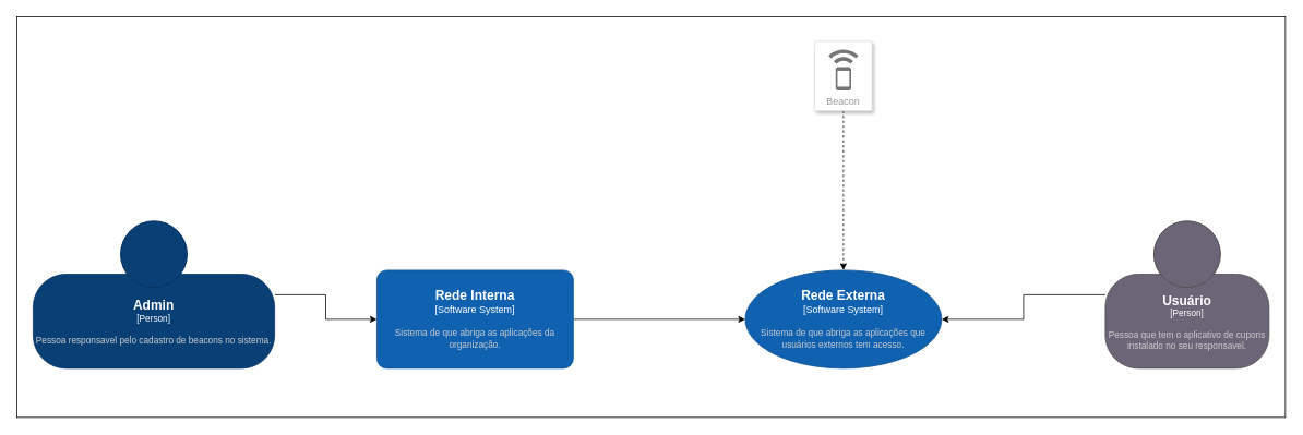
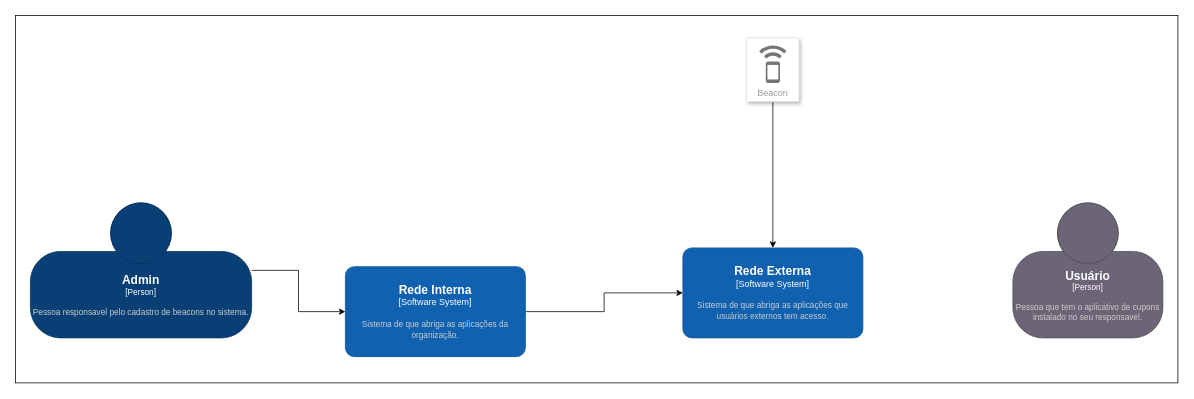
  <mxCell id="0" />
  <mxCell id="1" parent="0" />
  <mxCell id="2" value="" style="rounded=0;whiteSpace=wrap;html=1;" vertex="1" parent="1"><mxGeometry x="20" y="20" width="1550" height="490" as="geometry" /></mxCell>
  <mxCell id="3" style="edgeStyle=orthogonalEdgeStyle;rounded=0;orthogonalLoop=1;jettySize=auto;html=1;" parent="1" source="4" target="6" edge="1"><mxGeometry relative="1" as="geometry" /></mxCell>
  <mxCell id="4" value="&lt;font style=&quot;font-size: 16px&quot;&gt;&lt;b&gt;Admin&lt;/b&gt;&lt;/font&gt;&lt;div&gt;[Person]&lt;/div&gt;&lt;br&gt;&lt;div&gt;&lt;font style=&quot;font-size: 11px&quot;&gt;&lt;font color=&quot;#cccccc&quot;&gt;Pessoa responsavel pelo cadastro de beacons no sistema.&lt;/font&gt;&lt;/div&gt;" style="html=1;fontSize=11;dashed=0;whiteSpace=wrap;fillColor=#083F75;strokeColor=#06315C;fontColor=#ffffff;shape=mxgraph.c4.person2;align=center;metaEdit=1;points=[[0.5,0,0],[1,0.5,0],[1,0.75,0],[0.75,1,0],[0.5,1,0],[0.25,1,0],[0,0.75,0],[0,0.5,0]];resizable=0;" parent="1" vertex="1"><mxGeometry x="40" y="270" width="295" height="180" as="geometry" /></mxCell>
  <mxCell id="5" style="edgeStyle=orthogonalEdgeStyle;rounded=0;orthogonalLoop=1;jettySize=auto;html=1;" parent="1" source="6" target="7" edge="1"><mxGeometry relative="1" as="geometry" /></mxCell>
- <mxCell id="6" value="&lt;font style=&quot;font-size: 16px&quot;&gt;&lt;b&gt;Rede Interna&lt;/b&gt;&lt;/font&gt;&lt;div&gt;[Software System]&lt;/div&gt;&lt;br&gt;&lt;div&gt;&lt;font style=&quot;font-size: 11px&quot;&gt;&lt;font color=&quot;#cccccc&quot;&gt;Sistema de que abriga as aplicações da organização.&lt;/font&gt;&lt;/div&gt;" style="rounded=1;whiteSpace=wrap;html=1;labelBackgroundColor=none;fillColor=#1061B0;fontColor=#ffffff;align=center;arcSize=10;strokeColor=#0D5091;metaEdit=1;resizable=0;points=[[0.25,0,0],[0.5,0,0],[0.75,0,0],[1,0.25,0],[1,0.5,0],[1,0.75,0],[0.75,1,0],[0.5,1,0],[0.25,1,0],[0,0.75,0],[0,0.5,0],[0,0.25,0]];" parent="1" vertex="1"><mxGeometry x="460" y="330" width="240" height="120" as="geometry" /></mxCell>
- <mxCell id="7" value="&lt;font style=&quot;font-size: 16px&quot;&gt;&lt;b&gt;Rede Externa&lt;/b&gt;&lt;/font&gt;&lt;div&gt;[Software System]&lt;/div&gt;&lt;br&gt;&lt;div&gt;&lt;font style=&quot;font-size: 11px&quot;&gt;&lt;font color=&quot;#cccccc&quot;&gt;Sistema de que abriga as aplicações que usuários externos tem acesso.&lt;/font&gt;&lt;/div&gt;" style="ellipse;whiteSpace=wrap;html=1;labelBackgroundColor=none;fillColor=#1061B0;fontColor=#ffffff;align=center;arcSize=10;strokeColor=#0D5091;metaEdit=1;resizable=0;points=[[0.25,0,0],[0.5,0,0],[0.75,0,0],[1,0.25,0],[1,0.5,0],[1,0.75,0],[0.75,1,0],[0.5,1,0],[0.25,1,0],[0,0.75,0],[0,0.5,0],[0,0.25,0]];" parent="1" vertex="1"><mxGeometry x="910" y="330" width="240" height="120" as="geometry" /></mxCell>
- <mxCell id="8" style="edgeStyle=orthogonalEdgeStyle;rounded=0;orthogonalLoop=1;jettySize=auto;html=1;dashed=1;" parent="1" source="9" target="7" edge="1"><mxGeometry relative="1" as="geometry" /></mxCell>
+ <mxCell id="6" value="&lt;font style=&quot;font-size: 16px&quot;&gt;&lt;b&gt;Rede Interna&lt;/b&gt;&lt;/font&gt;&lt;div&gt;[Software System]&lt;/div&gt;&lt;br&gt;&lt;div&gt;&lt;font style=&quot;font-size: 11px&quot;&gt;&lt;font color=&quot;#cccccc&quot;&gt;Sistema de que abriga as aplicações da organização.&lt;/font&gt;&lt;/div&gt;" style="rounded=1;whiteSpace=wrap;html=1;labelBackgroundColor=none;fillColor=#1061B0;fontColor=#ffffff;align=center;arcSize=10;strokeColor=#0D5091;metaEdit=1;resizable=0;points=[[0.25,0,0],[0.5,0,0],[0.75,0,0],[1,0.25,0],[1,0.5,0],[1,0.75,0],[0.75,1,0],[0.5,1,0],[0.25,1,0],[0,0.75,0],[0,0.5,0],[0,0.25,0]];" parent="1" vertex="1"><mxGeometry x="460" y="355" width="240" height="120" as="geometry" /></mxCell>
+ <mxCell id="7" value="&lt;font style=&quot;font-size: 16px&quot;&gt;&lt;b&gt;Rede Externa&lt;/b&gt;&lt;/font&gt;&lt;div&gt;[Software System]&lt;/div&gt;&lt;br&gt;&lt;div&gt;&lt;font style=&quot;font-size: 11px&quot;&gt;&lt;font color=&quot;#cccccc&quot;&gt;Sistema de que abriga as aplicações que usuários externos tem acesso.&lt;/font&gt;&lt;/div&gt;" style="rounded=1;whiteSpace=wrap;html=1;labelBackgroundColor=none;fillColor=#1061B0;fontColor=#ffffff;align=center;arcSize=10;strokeColor=#0D5091;metaEdit=1;resizable=0;points=[[0.25,0,0],[0.5,0,0],[0.75,0,0],[1,0.25,0],[1,0.5,0],[1,0.75,0],[0.75,1,0],[0.5,1,0],[0.25,1,0],[0,0.75,0],[0,0.5,0],[0,0.25,0]];" parent="1" vertex="1"><mxGeometry x="910" y="330" width="240" height="120" as="geometry" /></mxCell>
+ <mxCell id="8" style="edgeStyle=orthogonalEdgeStyle;rounded=0;orthogonalLoop=1;jettySize=auto;html=1;" parent="1" source="9" target="7" edge="1"><mxGeometry relative="1" as="geometry" /></mxCell>
  <mxCell id="9" value="Beacon" style="strokeColor=#dddddd;shadow=1;strokeWidth=1;rounded=1;absoluteArcSize=1;arcSize=2;labelPosition=center;verticalLabelPosition=middle;align=center;verticalAlign=bottom;spacingLeft=0;fontColor=#999999;fontSize=12;whiteSpace=wrap;spacingBottom=2;html=1;" parent="1" vertex="1"><mxGeometry x="995" y="50" width="70" height="85" as="geometry" /></mxCell>
  <mxCell id="10" value="" style="sketch=0;dashed=0;connectable=0;html=1;fillColor=#757575;strokeColor=none;shape=mxgraph.gcp2.beacon;part=1;" parent="9" vertex="1"><mxGeometry x="0.5" width="36.5" height="50" relative="1" as="geometry"><mxPoint x="-18.25" y="10" as="offset" /></mxGeometry></mxCell>
- <mxCell id="11" style="edgeStyle=orthogonalEdgeStyle;rounded=0;orthogonalLoop=1;jettySize=auto;html=1;" parent="1" source="12" target="7" edge="1"><mxGeometry relative="1" as="geometry" /></mxCell>
  <mxCell id="12" value="&lt;font style=&quot;font-size: 16px&quot;&gt;&lt;b&gt;Usuário&lt;/b&gt;&lt;/font&gt;&lt;div&gt;[Person]&lt;/div&gt;&lt;br&gt;&lt;div&gt;&lt;font style=&quot;font-size: 11px&quot;&gt;&lt;font color=&quot;#cccccc&quot;&gt;Pessoa que tem o aplicativo de cupons instalado no seu responsavel.&lt;/font&gt;&lt;/div&gt;" style="html=1;fontSize=11;dashed=0;whiteSpace=wrap;fillColor=#6C6477;strokeColor=#4D4D4D;fontColor=#ffffff;shape=mxgraph.c4.person2;align=center;metaEdit=1;points=[[0.5,0,0],[1,0.5,0],[1,0.75,0],[0.75,1,0],[0.5,1,0],[0.25,1,0],[0,0.75,0],[0,0.5,0]];resizable=0;" parent="1" vertex="1"><mxGeometry x="1350" y="270" width="200" height="180" as="geometry" /></mxCell>
